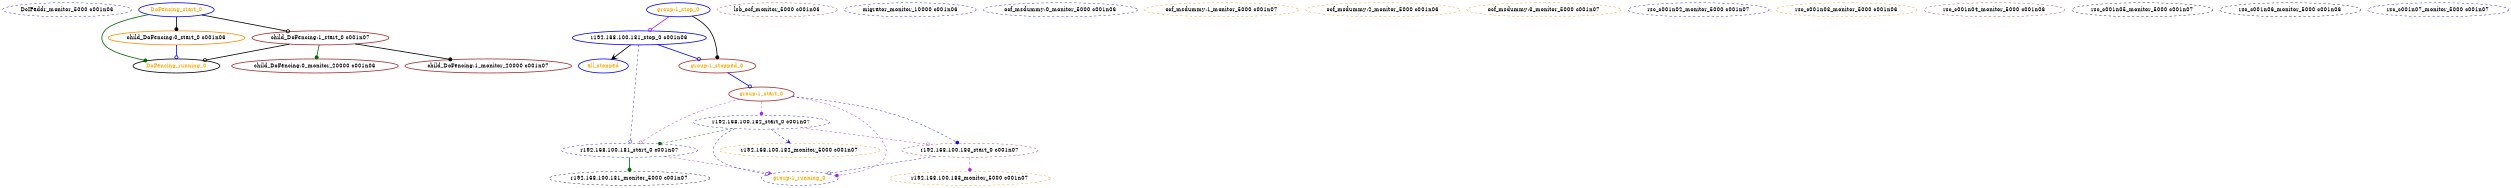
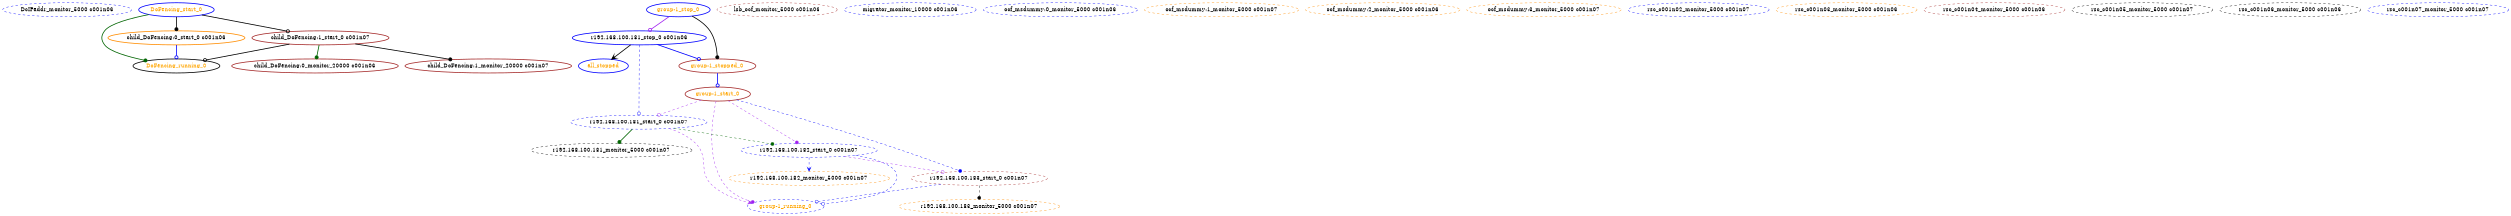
  digraph {
    node [color=blue fontcolor=black style=dashed]
    edge [arrowhead=dot color=blue style=bold]
    "DcIPaddr_monitor_5000 c001n06"
    DoFencing_running_0 [color=black fontcolor=orange style=bold]
    DoFencing_start_0 [fontcolor=orange style=bold]
    "child_DoFencing:0_start_0 c001n06" [color=darkorange style=bold]
    "child_DoFencing:1_start_0 c001n07" [color=brown style=bold]
    "child_DoFencing:0_monitor_20000 c001n06" [color=brown style=bold]
    "child_DoFencing:1_monitor_20000 c001n07" [color=brown style=bold]
    all_stopped [fontcolor=orange style=bold]
    "group-1_running_0" [fontcolor=orange]
    "group-1_start_0" [color=brown fontcolor=orange style=bold]
    "r192.168.100.181_start_0 c001n07"
    "r192.168.100.182_start_0 c001n07"
    "r192.168.100.183_start_0 c001n07" [color=brown]
    "r192.168.100.181_monitor_5000 c001n07" [color=black]
    "r192.168.100.182_monitor_5000 c001n07" [color=darkorange]
    "r192.168.100.183_monitor_5000 c001n07" [color=darkorange]
    "group-1_stop_0" [fontcolor=orange style=bold]
    "group-1_stopped_0" [color=brown fontcolor=orange style=bold]
    "r192.168.100.181_stop_0 c001n06" [style=bold]
    n20 [color=brown label="lsb_ocf_monitor_5000 c001n06"]
    "migrator_monitor_10000 c001n06"
    "ocf_msdummy:0_monitor_5000 c001n06"
    "ocf_msdummy:1_monitor_5000 c001n07" [color=darkorange]
    "ocf_msdummy:2_monitor_5000 c001n06" [color=darkorange]
    "ocf_msdummy:3_monitor_5000 c001n07" [color=darkorange]
    "rsc_c001n02_monitor_5000 c001n07"
    "rsc_c001n03_monitor_5000 c001n06" [color=darkorange]
    "rsc_c001n04_monitor_5000 c001n06" [color=brown]
    "rsc_c001n05_monitor_5000 c001n07" [color=black]
    "rsc_c001n06_monitor_5000 c001n06" [color=black]
    "rsc_c001n07_monitor_5000 c001n07"
    DoFencing_start_0 -> DoFencing_running_0 [color=darkgreen]
    DoFencing_start_0 -> "child_DoFencing:0_start_0 c001n06" [color=black]
    DoFencing_start_0 -> "child_DoFencing:1_start_0 c001n07" [arrowhead=odot color=black]
    "child_DoFencing:0_start_0 c001n06" -> DoFencing_running_0 [arrowhead=odot]
    "child_DoFencing:1_start_0 c001n07" -> DoFencing_running_0 [arrowhead=odot color=black]
    "child_DoFencing:1_start_0 c001n07" -> "child_DoFencing:0_monitor_20000 c001n06" [color=darkgreen]
    "child_DoFencing:1_start_0 c001n07" -> "child_DoFencing:1_monitor_20000 c001n07" [color=black]
    "group-1_start_0" -> "group-1_running_0" [color=purple style=dashed]
    "group-1_start_0" -> "r192.168.100.181_start_0 c001n07" [arrowhead=odot color=purple style=dashed]
    "group-1_start_0" -> "r192.168.100.182_start_0 c001n07" [color=purple style=dashed]
    "group-1_start_0" -> "r192.168.100.183_start_0 c001n07" [style=dashed]
    "r192.168.100.181_start_0 c001n07" -> "group-1_running_0" [arrowhead=vee color=purple style=dashed]
-   "r192.168.100.182_start_0 c001n07" -> "r192.168.100.181_start_0 c001n07" [color=darkgreen style=dashed]
+   "r192.168.100.181_start_0 c001n07" -> "r192.168.100.182_start_0 c001n07" [color=darkgreen style=dashed]
    "r192.168.100.181_start_0 c001n07" -> "r192.168.100.181_monitor_5000 c001n07" [color=darkgreen]
    "r192.168.100.182_start_0 c001n07" -> "group-1_running_0" [arrowhead=odot style=dashed]
    "r192.168.100.182_start_0 c001n07" -> "r192.168.100.183_start_0 c001n07" [arrowhead=odot color=purple style=dashed]
    "r192.168.100.182_start_0 c001n07" -> "r192.168.100.182_monitor_5000 c001n07" [arrowhead=vee style=dashed]
    "r192.168.100.183_start_0 c001n07" -> "group-1_running_0" [arrowhead=odot style=dashed]
-   "r192.168.100.183_start_0 c001n07" -> "r192.168.100.183_monitor_5000 c001n07" [color=purple style=dashed]
+   "r192.168.100.183_start_0 c001n07" -> "r192.168.100.183_monitor_5000 c001n07" [color=black style=dashed]
    "group-1_stop_0" -> "group-1_stopped_0" [color=black]
    "group-1_stop_0" -> "r192.168.100.181_stop_0 c001n06" [arrowhead=odot color=purple]
    "group-1_stopped_0" -> "group-1_start_0" [arrowhead=odot]
    "r192.168.100.181_stop_0 c001n06" -> all_stopped [arrowhead=vee color=black]
    "r192.168.100.181_stop_0 c001n06" -> "r192.168.100.181_start_0 c001n07" [arrowhead=odot style=dashed]
    "r192.168.100.181_stop_0 c001n06" -> "group-1_stopped_0" [arrowhead=odot]
  }
